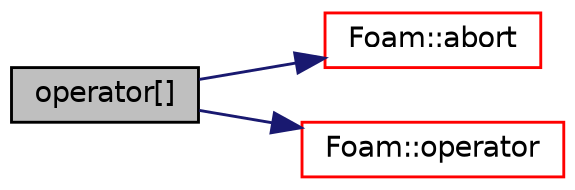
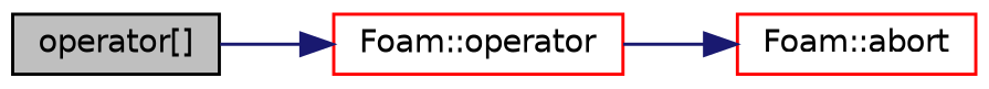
  digraph {
    rankdir=LR
    node [color=red fontname=Helvetica fontsize=10 shape=record]
    edge [color=midnightblue fontname=Helvetica fontsize=10 labelfontname=Helvetica labelfontsize=10 style=solid]
    n1 [color=black fillcolor=grey75 fontcolor=black height=0.2 label="operator[]" style=filled width=0.4]
    n2 [height=0.2 label="Foam::abort" width=0.4]
    n3 [height=0.2 label="Foam::operator" width=0.4]
-   n1 -> n2
+   n3 -> n2
    n1 -> n3
  }
